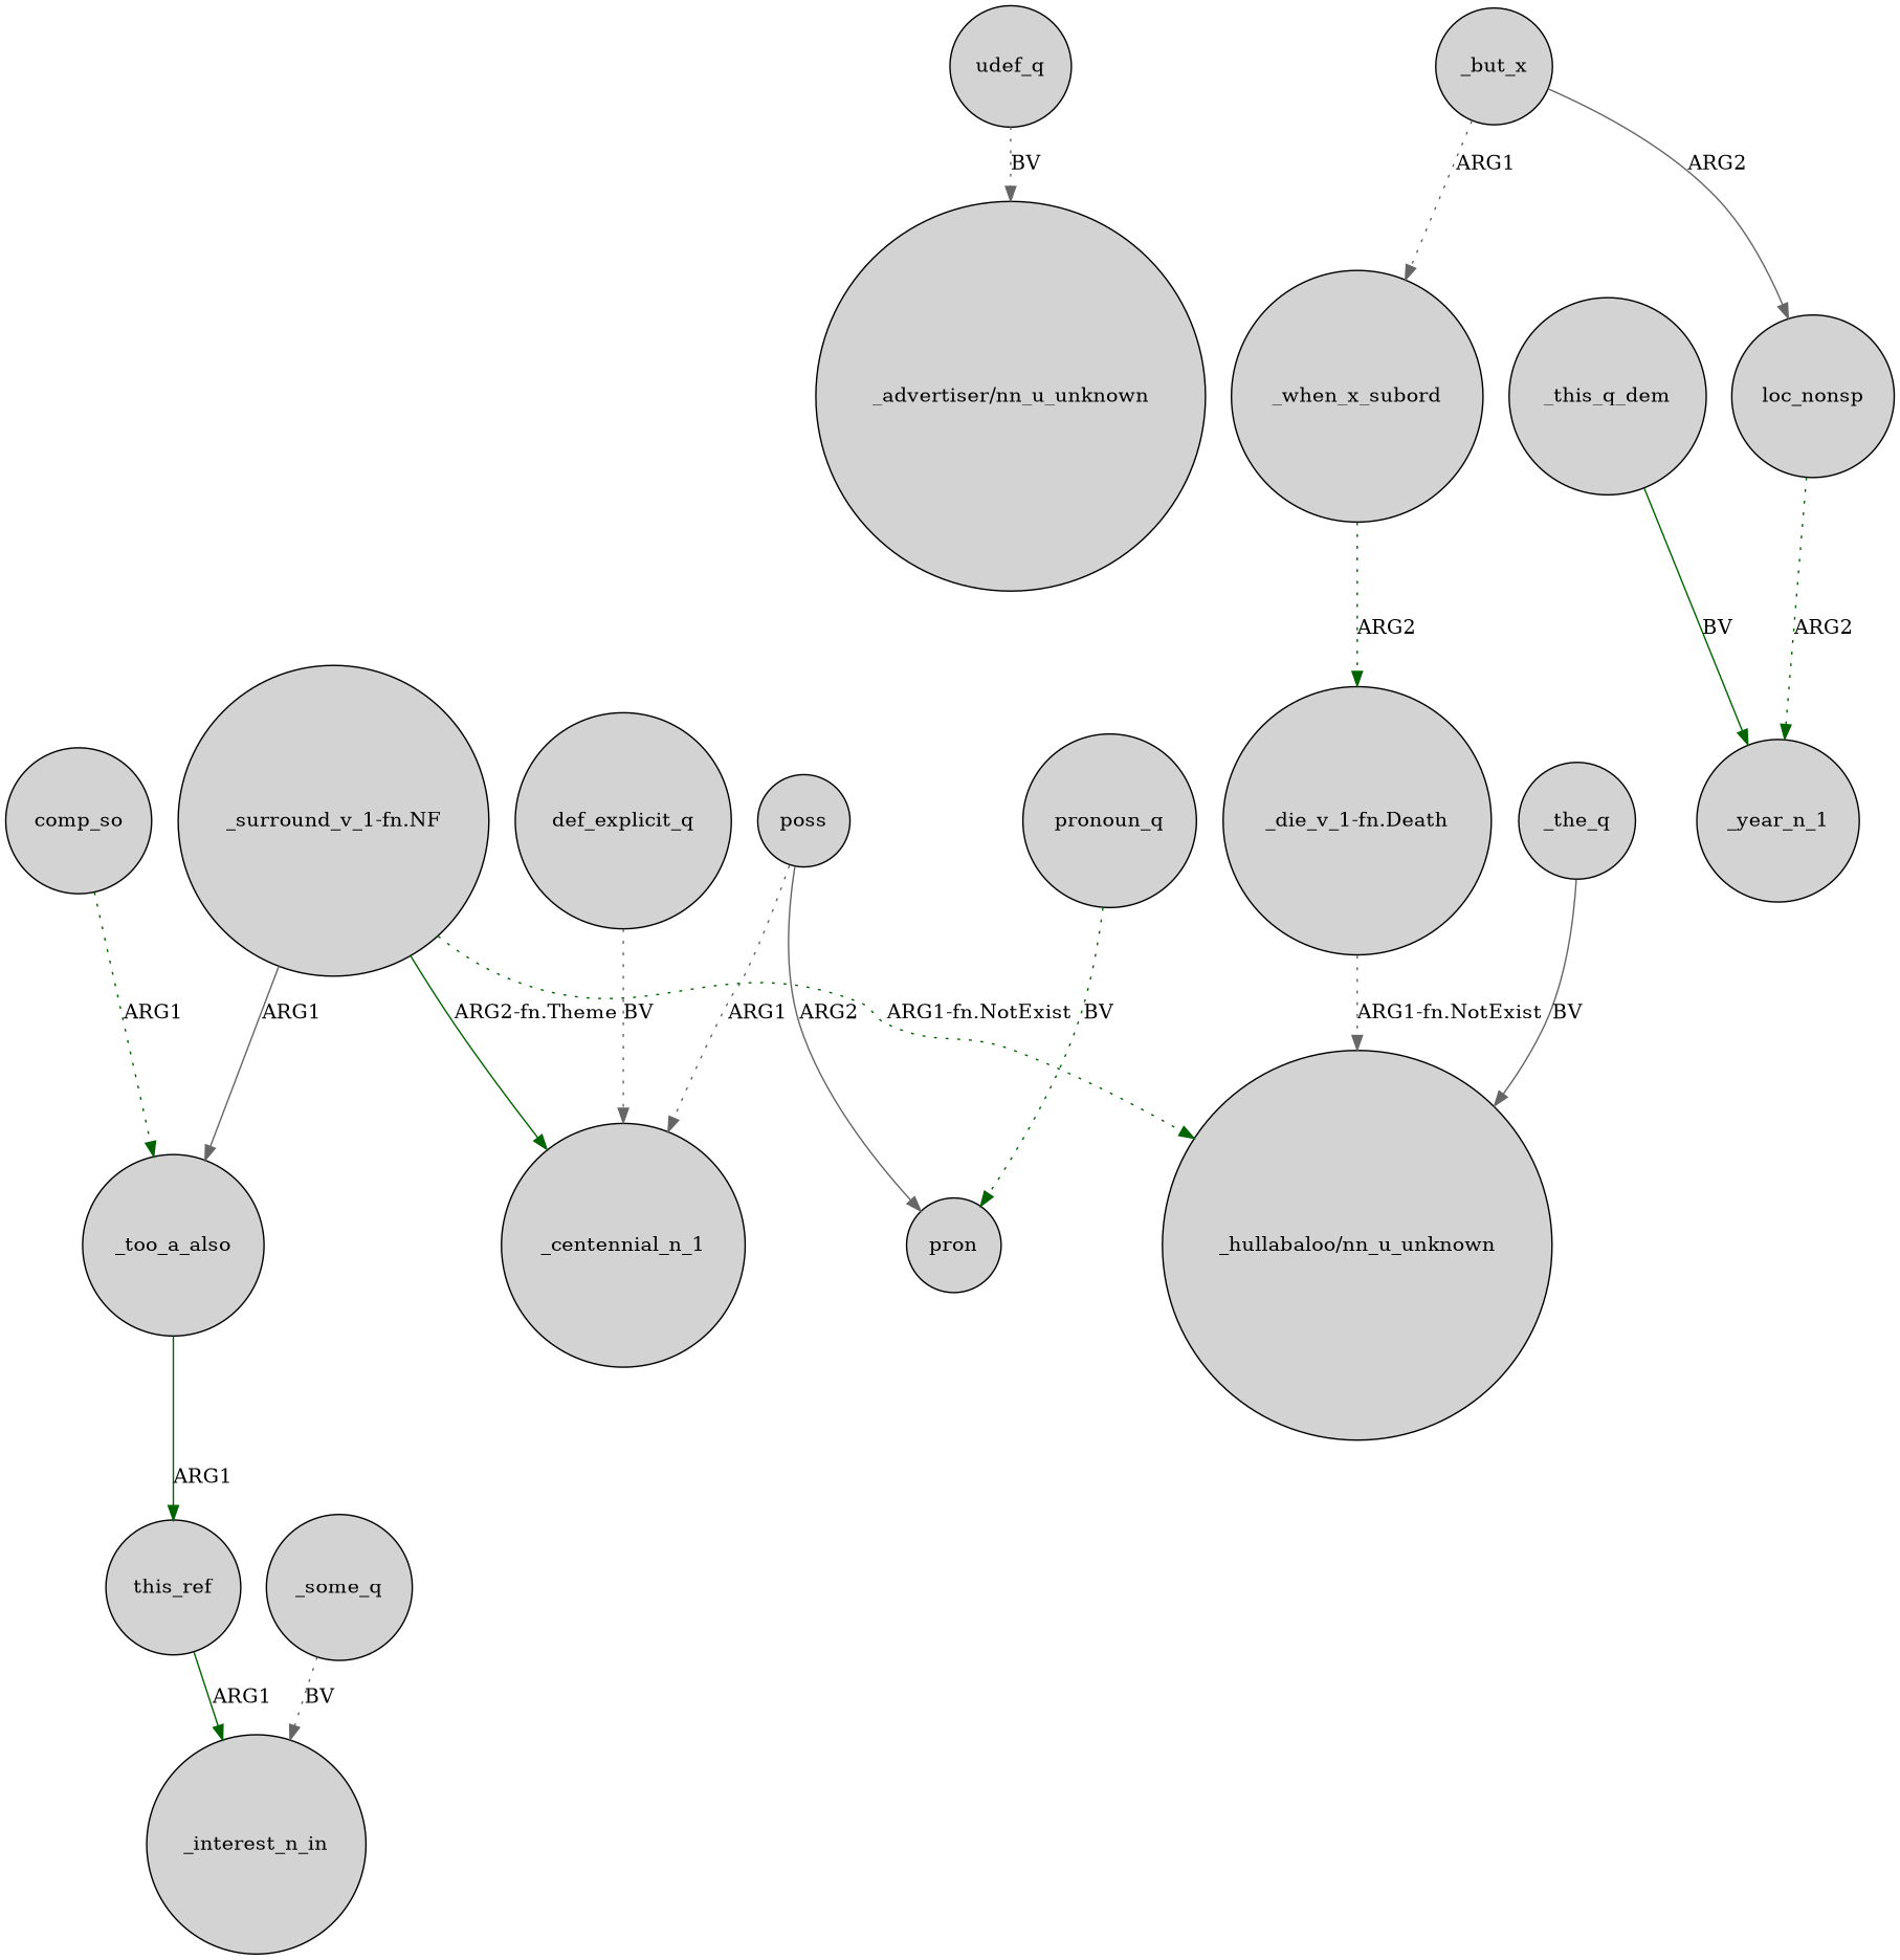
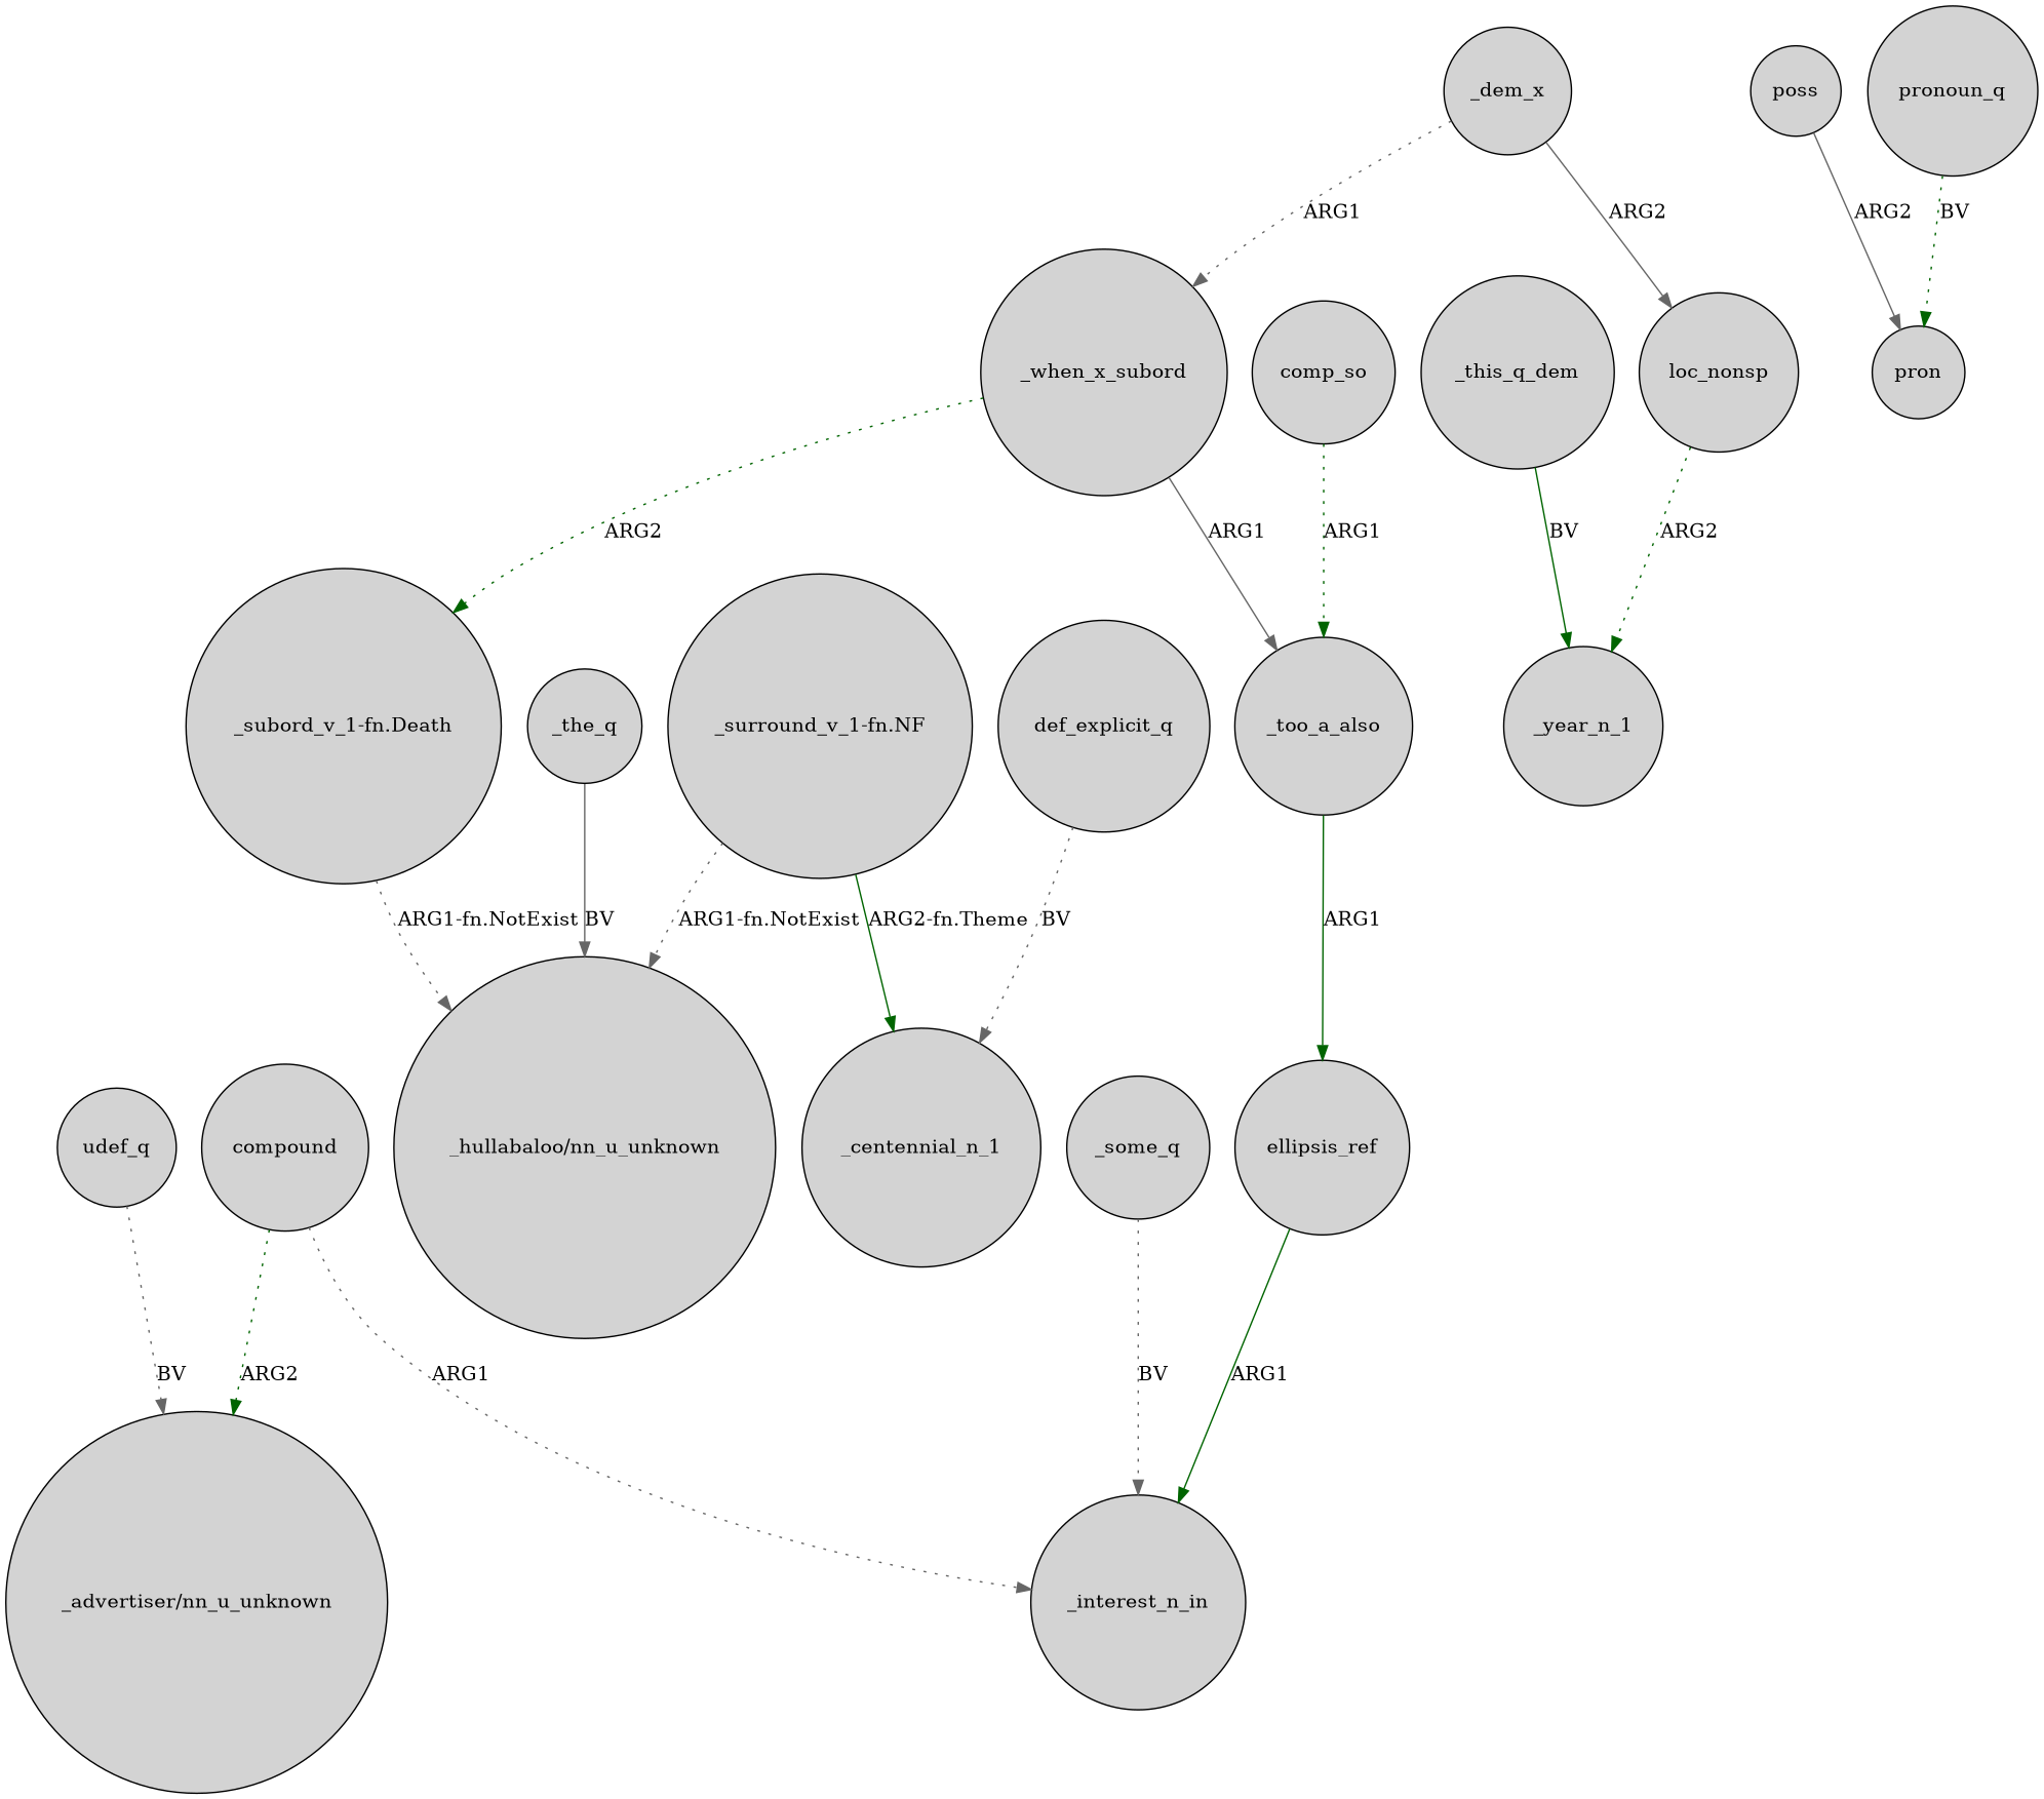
  digraph {
    node [shape=circle style=filled]
    edge [color=gray40 style=dotted]
+   compound
    "_advertiser/nn_u_unknown"
    _interest_n_in
    poss
    _centennial_n_1
    pron
    _when_x_subord
    _too_a_also
-   "_die_v_1-fn.Death"
-   ellipsis_ref [label=this_ref]
+   "_die_v_1-fn.Death" [label="_subord_v_1-fn.Death"]
+   ellipsis_ref
    "_hullabaloo/nn_u_unknown"
    comp_so
    def_explicit_q
-   _but_x
+   _but_x [label=_dem_x]
    loc_nonsp
    _year_n_1
    udef_q
    pronoun_q
    _the_q
    "_surround_v_1-fn.NF"
    _some_q
    _this_q_dem
-   poss -> _centennial_n_1 [label=ARG1]
+   compound -> "_advertiser/nn_u_unknown" [color=darkgreen label=ARG2]
+   compound -> _interest_n_in [label=ARG1]
    poss -> pron [label=ARG2 style=solid]
-   "_surround_v_1-fn.NF" -> _too_a_also [label=ARG1 style=solid]
+   _when_x_subord -> _too_a_also [label=ARG1 style=solid]
    _when_x_subord -> "_die_v_1-fn.Death" [color=darkgreen label=ARG2]
    _too_a_also -> ellipsis_ref [color=darkgreen label=ARG1 style=solid]
    "_die_v_1-fn.Death" -> "_hullabaloo/nn_u_unknown" [label="ARG1-fn.NotExist"]
    ellipsis_ref -> _interest_n_in [color=darkgreen label=ARG1 style=solid]
    comp_so -> _too_a_also [color=darkgreen label=ARG1]
    def_explicit_q -> _centennial_n_1 [label=BV]
    _but_x -> _when_x_subord [label=ARG1]
    _but_x -> loc_nonsp [label=ARG2 style=solid]
    loc_nonsp -> _year_n_1 [color=darkgreen label=ARG2]
    udef_q -> "_advertiser/nn_u_unknown" [label=BV]
    pronoun_q -> pron [color=darkgreen label=BV]
    _the_q -> "_hullabaloo/nn_u_unknown" [label=BV style=solid]
    "_surround_v_1-fn.NF" -> _centennial_n_1 [color=darkgreen label="ARG2-fn.Theme" style=solid]
-   "_surround_v_1-fn.NF" -> "_hullabaloo/nn_u_unknown" [color=darkgreen label="ARG1-fn.NotExist"]
+   "_surround_v_1-fn.NF" -> "_hullabaloo/nn_u_unknown" [label="ARG1-fn.NotExist"]
    _some_q -> _interest_n_in [label=BV]
    _this_q_dem -> _year_n_1 [color=darkgreen label=BV style=solid]
  }
